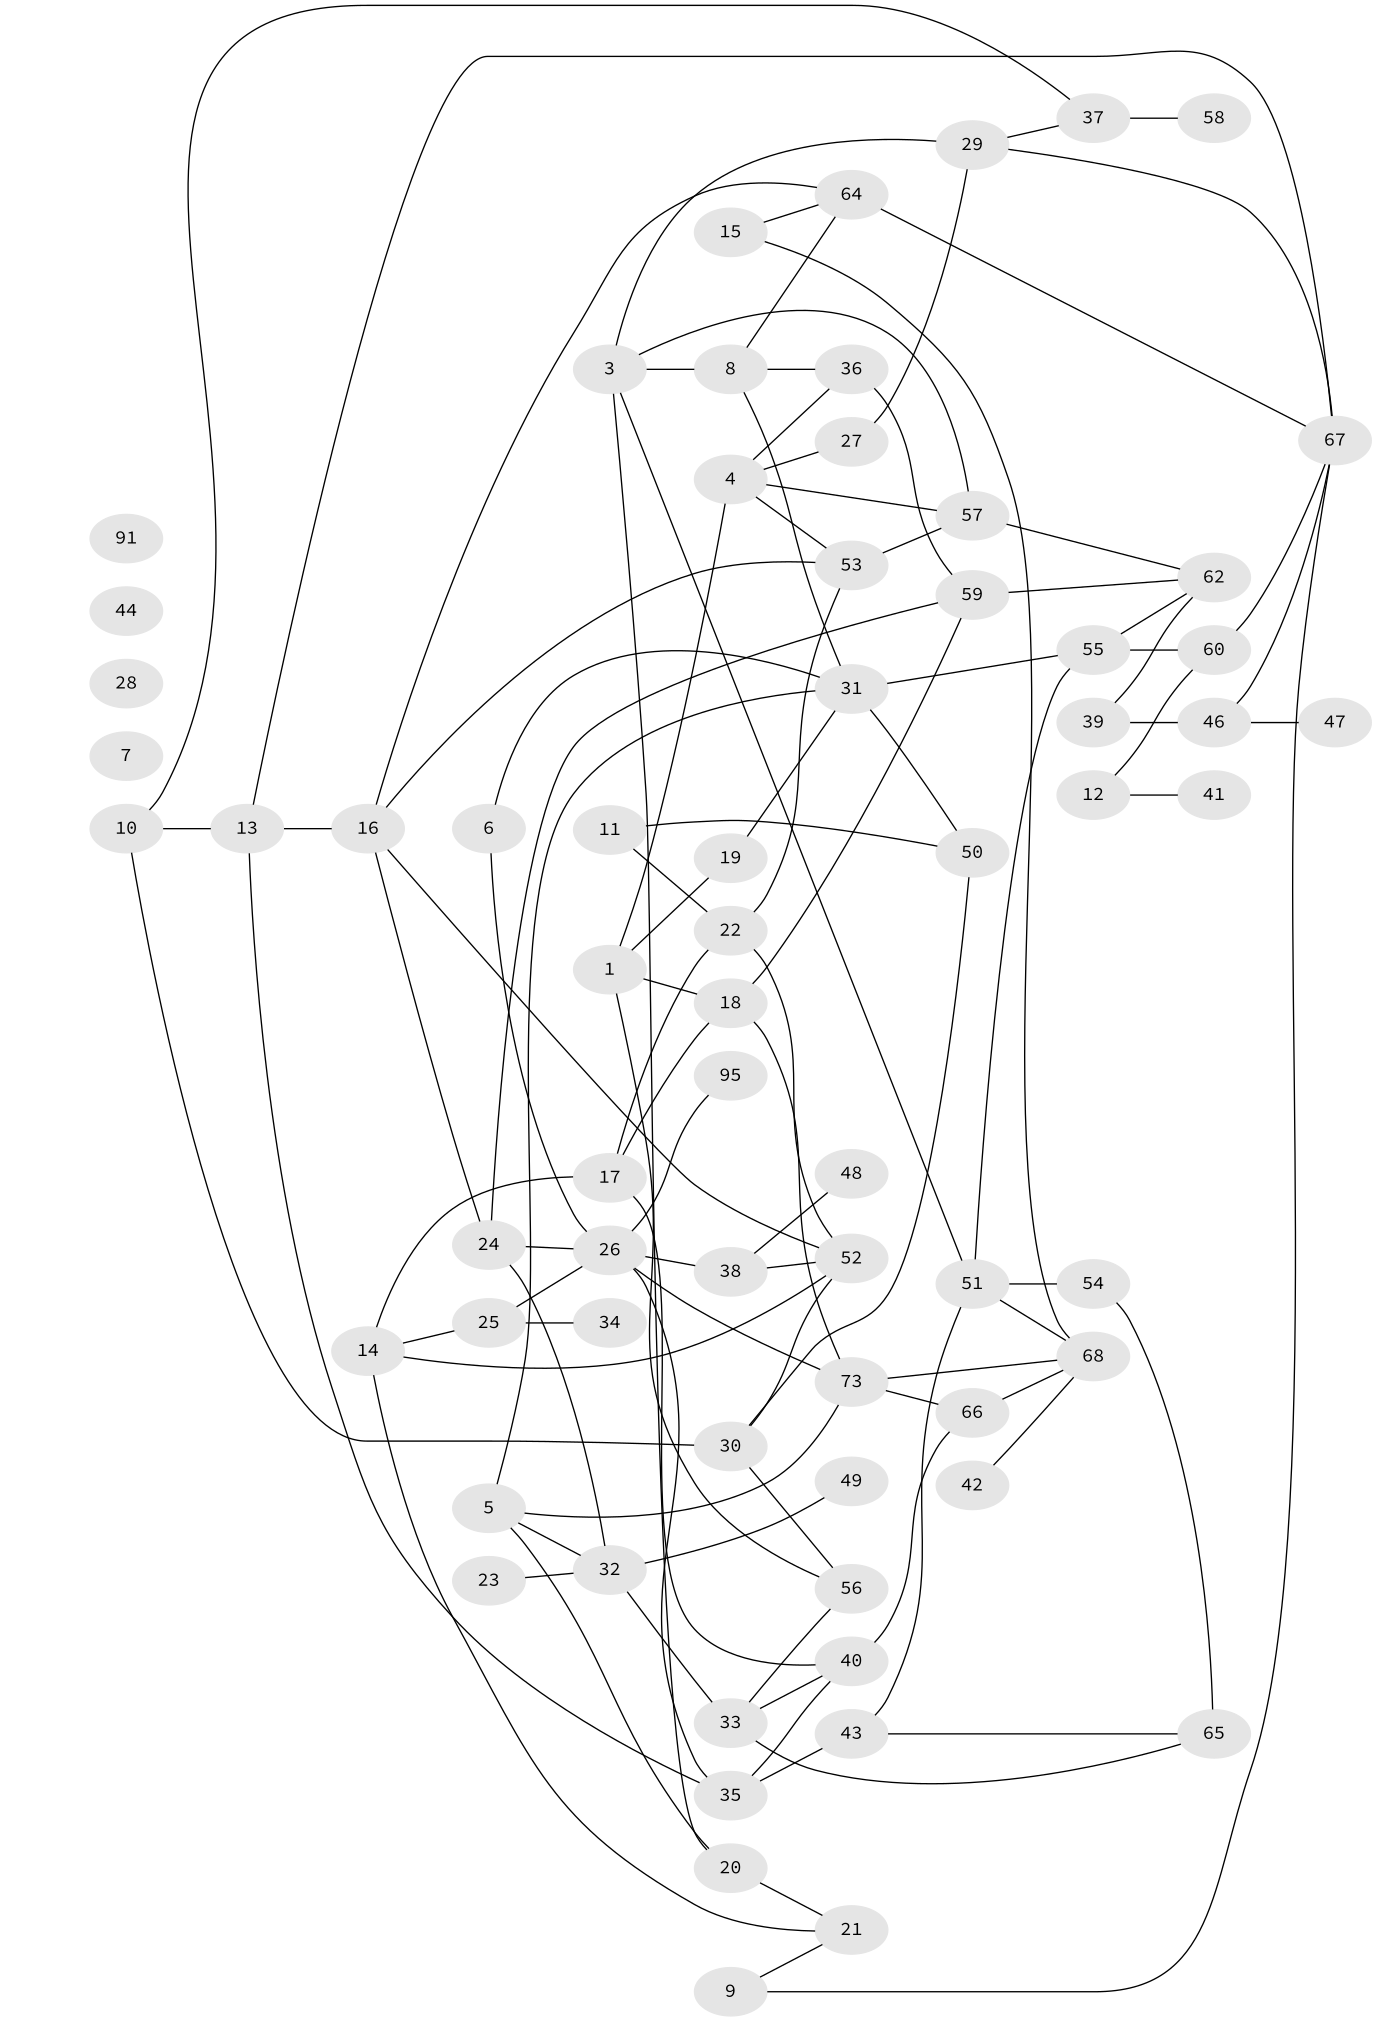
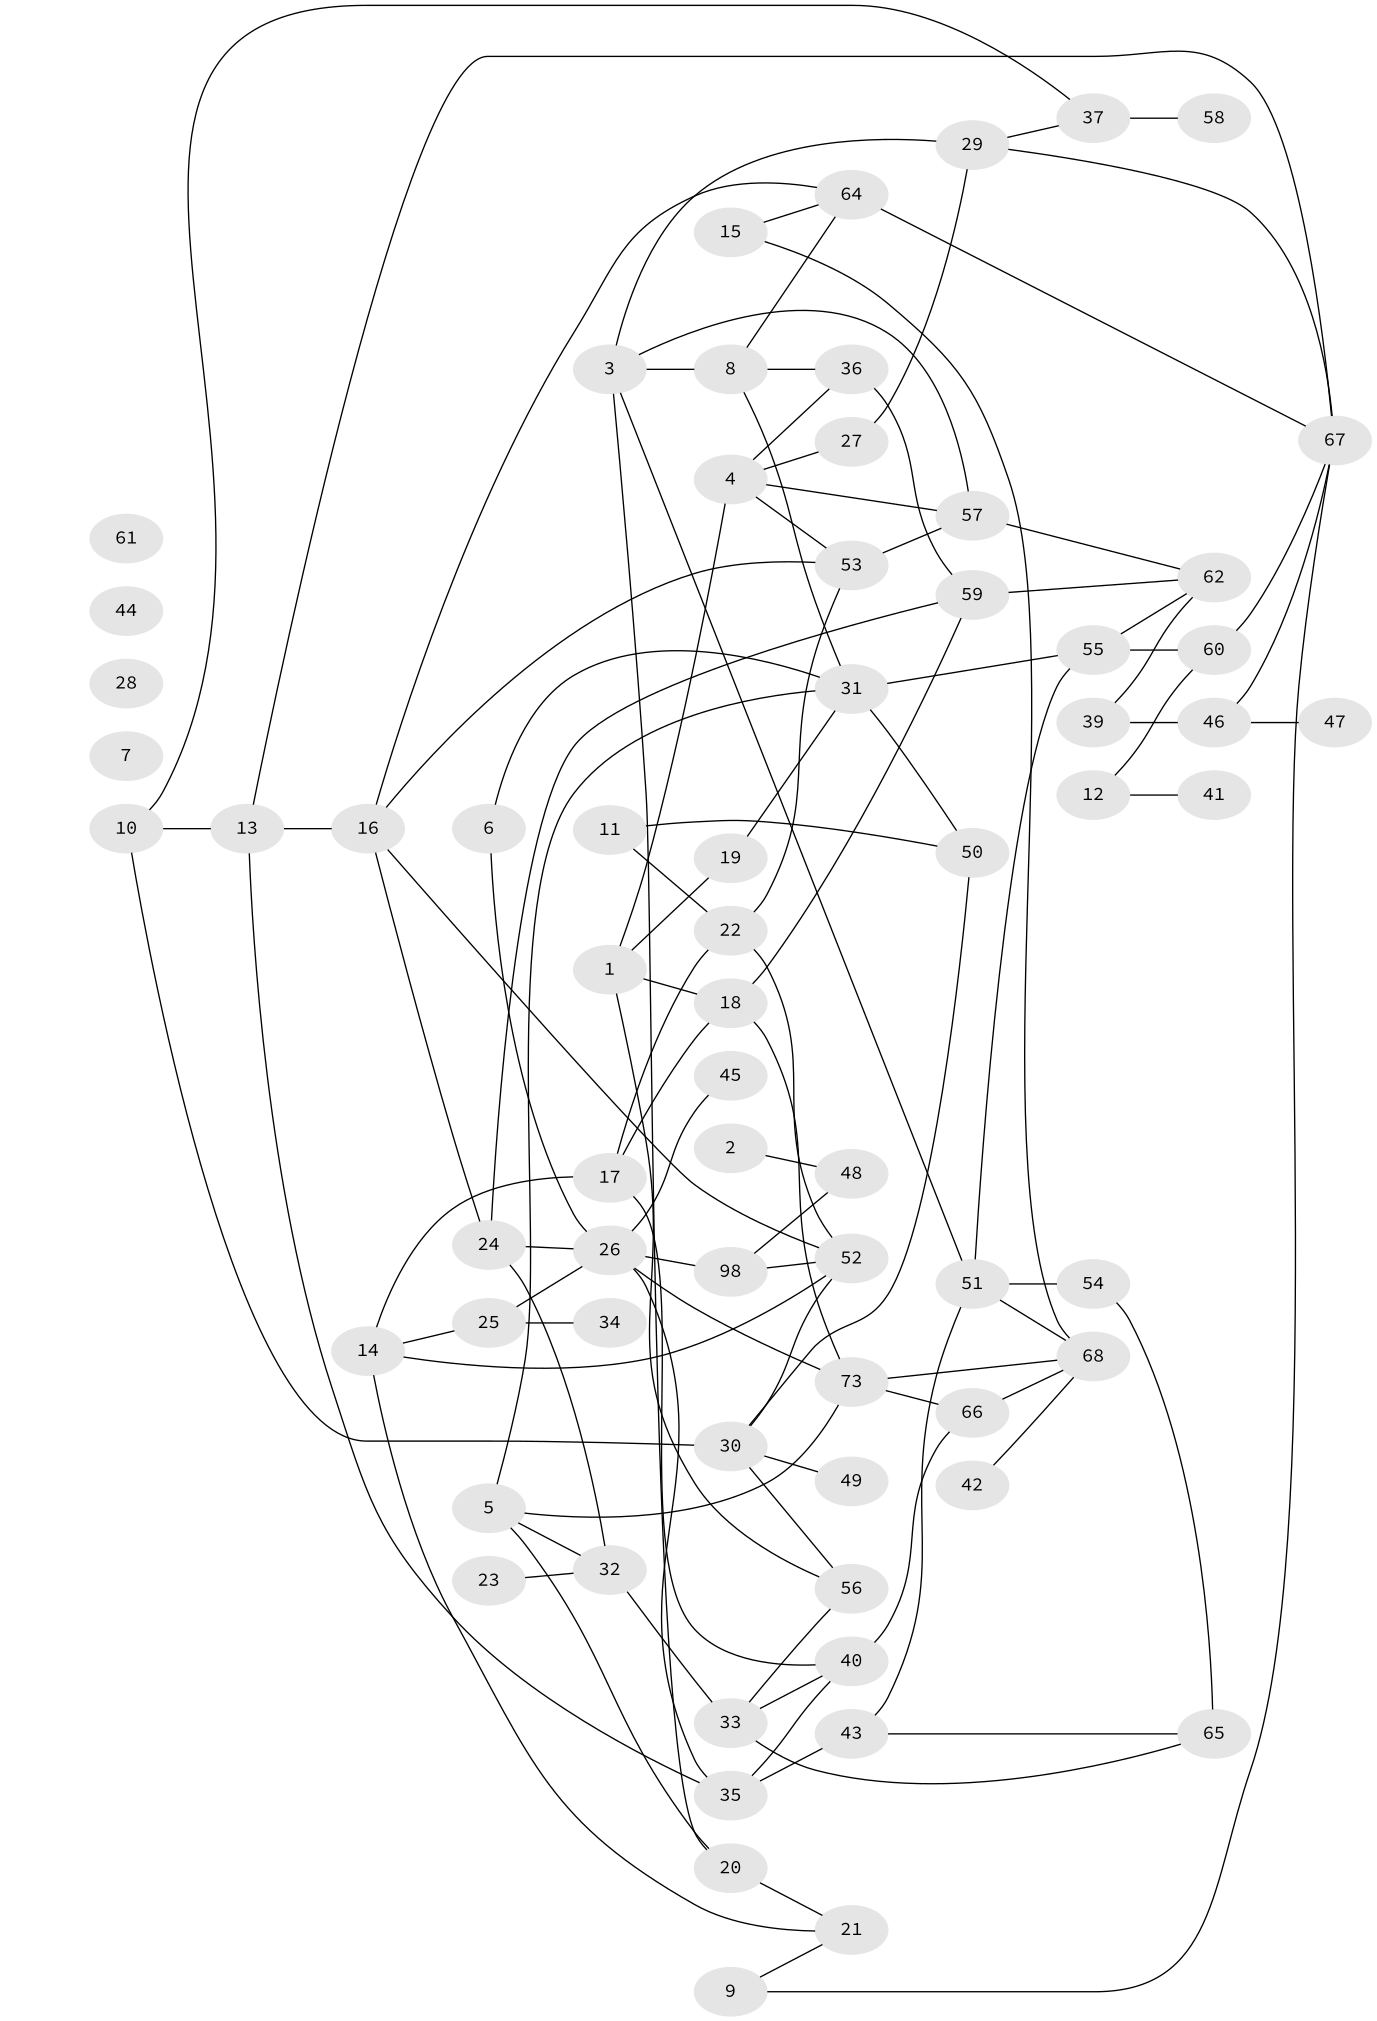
  graph {
    fontname="Source Code Pro"
    rankdir=LR
    node [color=gray90 fontname="Source Code Pro" style=filled]
    edge [fontname="Source Code Pro"]
    1
    4
    18
    19
    56
    57
    27
    36
    53
    n10 [label=73]
    59
    31
+   2
    48
    3
    8
    20
    29
    51
    64
    21
    67
    37
    68
    55
    54
    62
    5
    32
    50
    33
    66
    6
    26
    35
-   38
-   45 [label=95]
+   38 [label=98]
+   45
    7
    9
    10
    13
    30
    16
    52
    49
    58
    11
    22
    12
    41
    60
    24
    40
    43
    14
    17
    25
    34
    15
    23
    28
    65
    39
    46
    47
    42
    44
-   61 [label=91]
+   61
    1 -- 4
    1 -- 18
    1 -- 19
    1 -- 56
    4 -- 57
    4 -- 27
    4 -- 36
    4 -- 53
    18 -- n10
    18 -- 59
    19 -- 31
    57 -- 62
    27 -- 29
    36 -- 59
    53 -- 57
    n10 -- 68
    n10 -- 66
    59 -- 62
    31 -- 55
    31 -- 50
+   2 -- 48
    3 -- 57
    3 -- 8
    3 -- 20
    3 -- 29
    3 -- 51
    8 -- 36
    8 -- 31
    8 -- 64
    20 -- 21
    29 -- 67
    29 -- 37
    51 -- 68
    51 -- 55
    51 -- 54
    64 -- 67
    37 -- 58
    55 -- 62
    55 -- 60
    54 -- 65
    5 -- n10
    5 -- 31
    5 -- 20
    5 -- 32
    32 -- 33
    33 -- 56
    33 -- 40
    33 -- 65
    66 -- 68
    6 -- 31
    6 -- 26
    26 -- n10
    26 -- 35
    26 -- 38
    26 -- 45
    35 -- 40
    35 -- 43
    38 -- 48
    38 -- 52
    9 -- 21
    9 -- 67
    10 -- 37
    10 -- 13
    10 -- 30
    13 -- 67
    13 -- 35
    13 -- 16
    30 -- 56
    30 -- 50
    30 -- 52
-   32 -- 49
+   30 -- 49
    16 -- 53
    16 -- 64
    16 -- 52
    16 -- 24
    11 -- 50
    11 -- 22
    22 -- 53
    22 -- 52
    12 -- 41
    12 -- 60
    60 -- 67
    24 -- 59
    24 -- 32
    24 -- 26
    40 -- 66
    43 -- 51
    43 -- 65
    14 -- 21
    14 -- 52
    14 -- 17
    14 -- 25
    17 -- 18
    17 -- 22
    17 -- 40
    25 -- 26
    25 -- 34
    15 -- 64
    15 -- 68
    23 -- 32
    39 -- 62
    39 -- 46
    46 -- 67
    46 -- 47
    42 -- 68
  }
